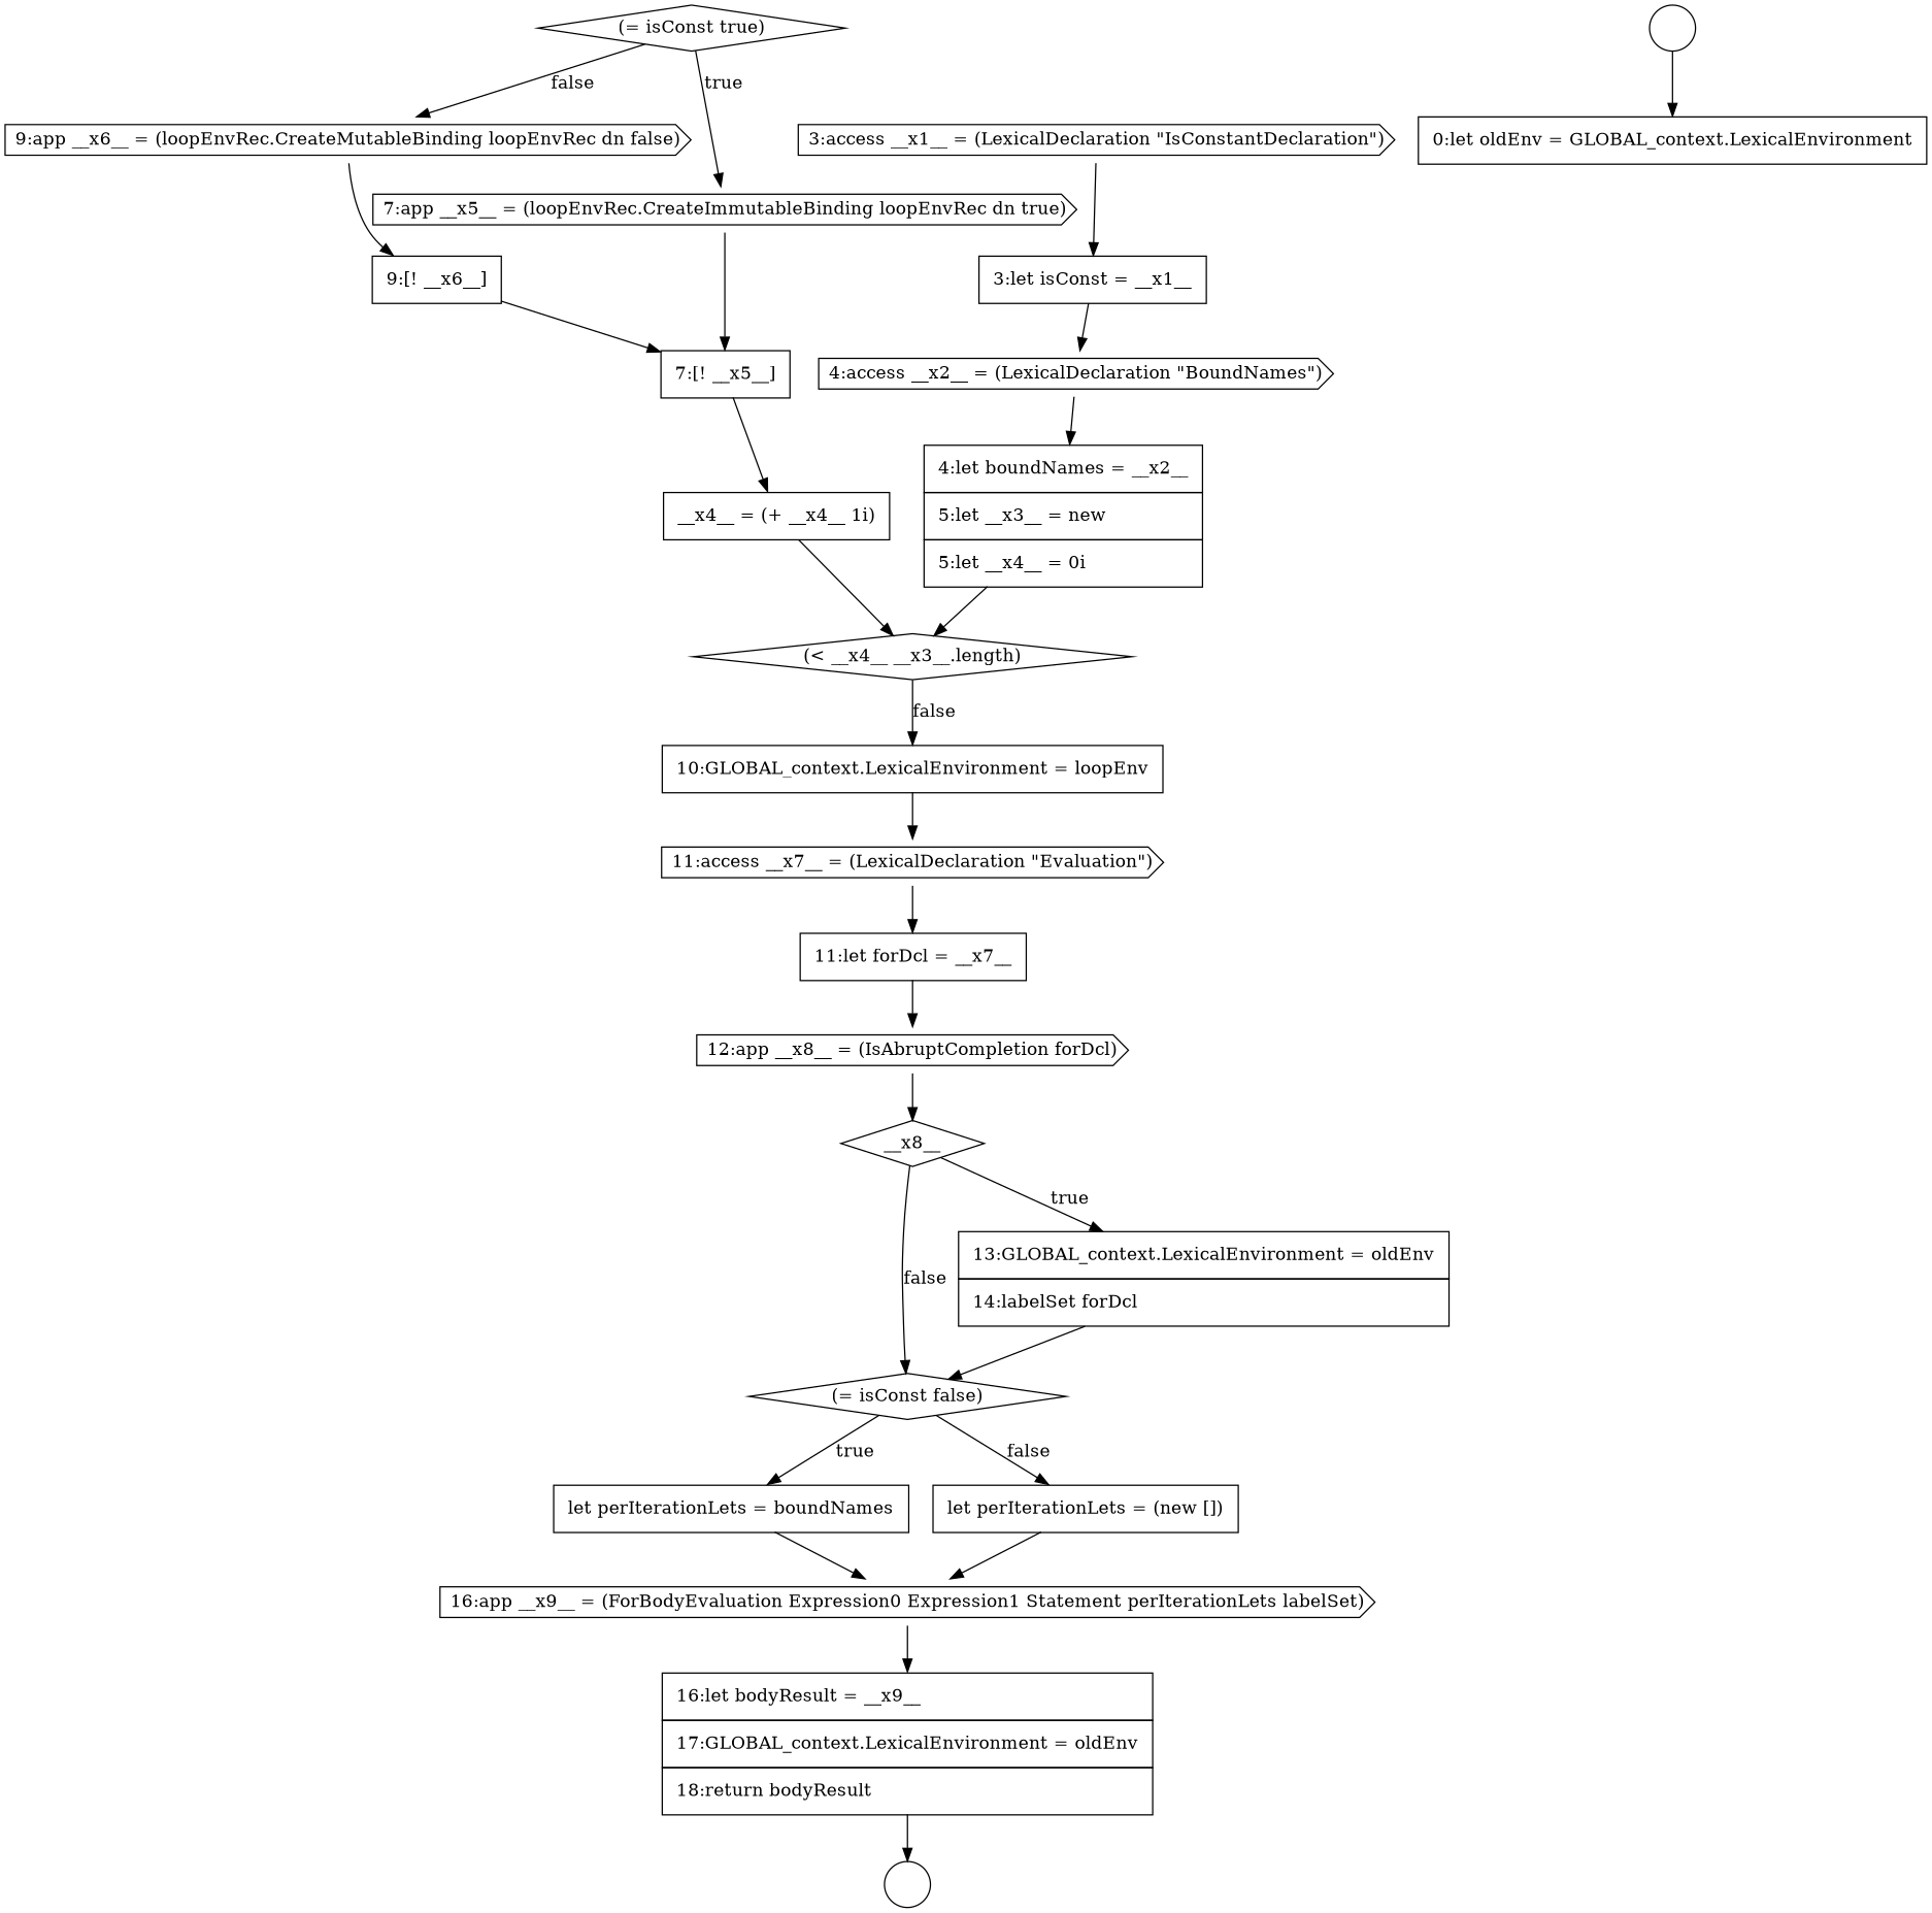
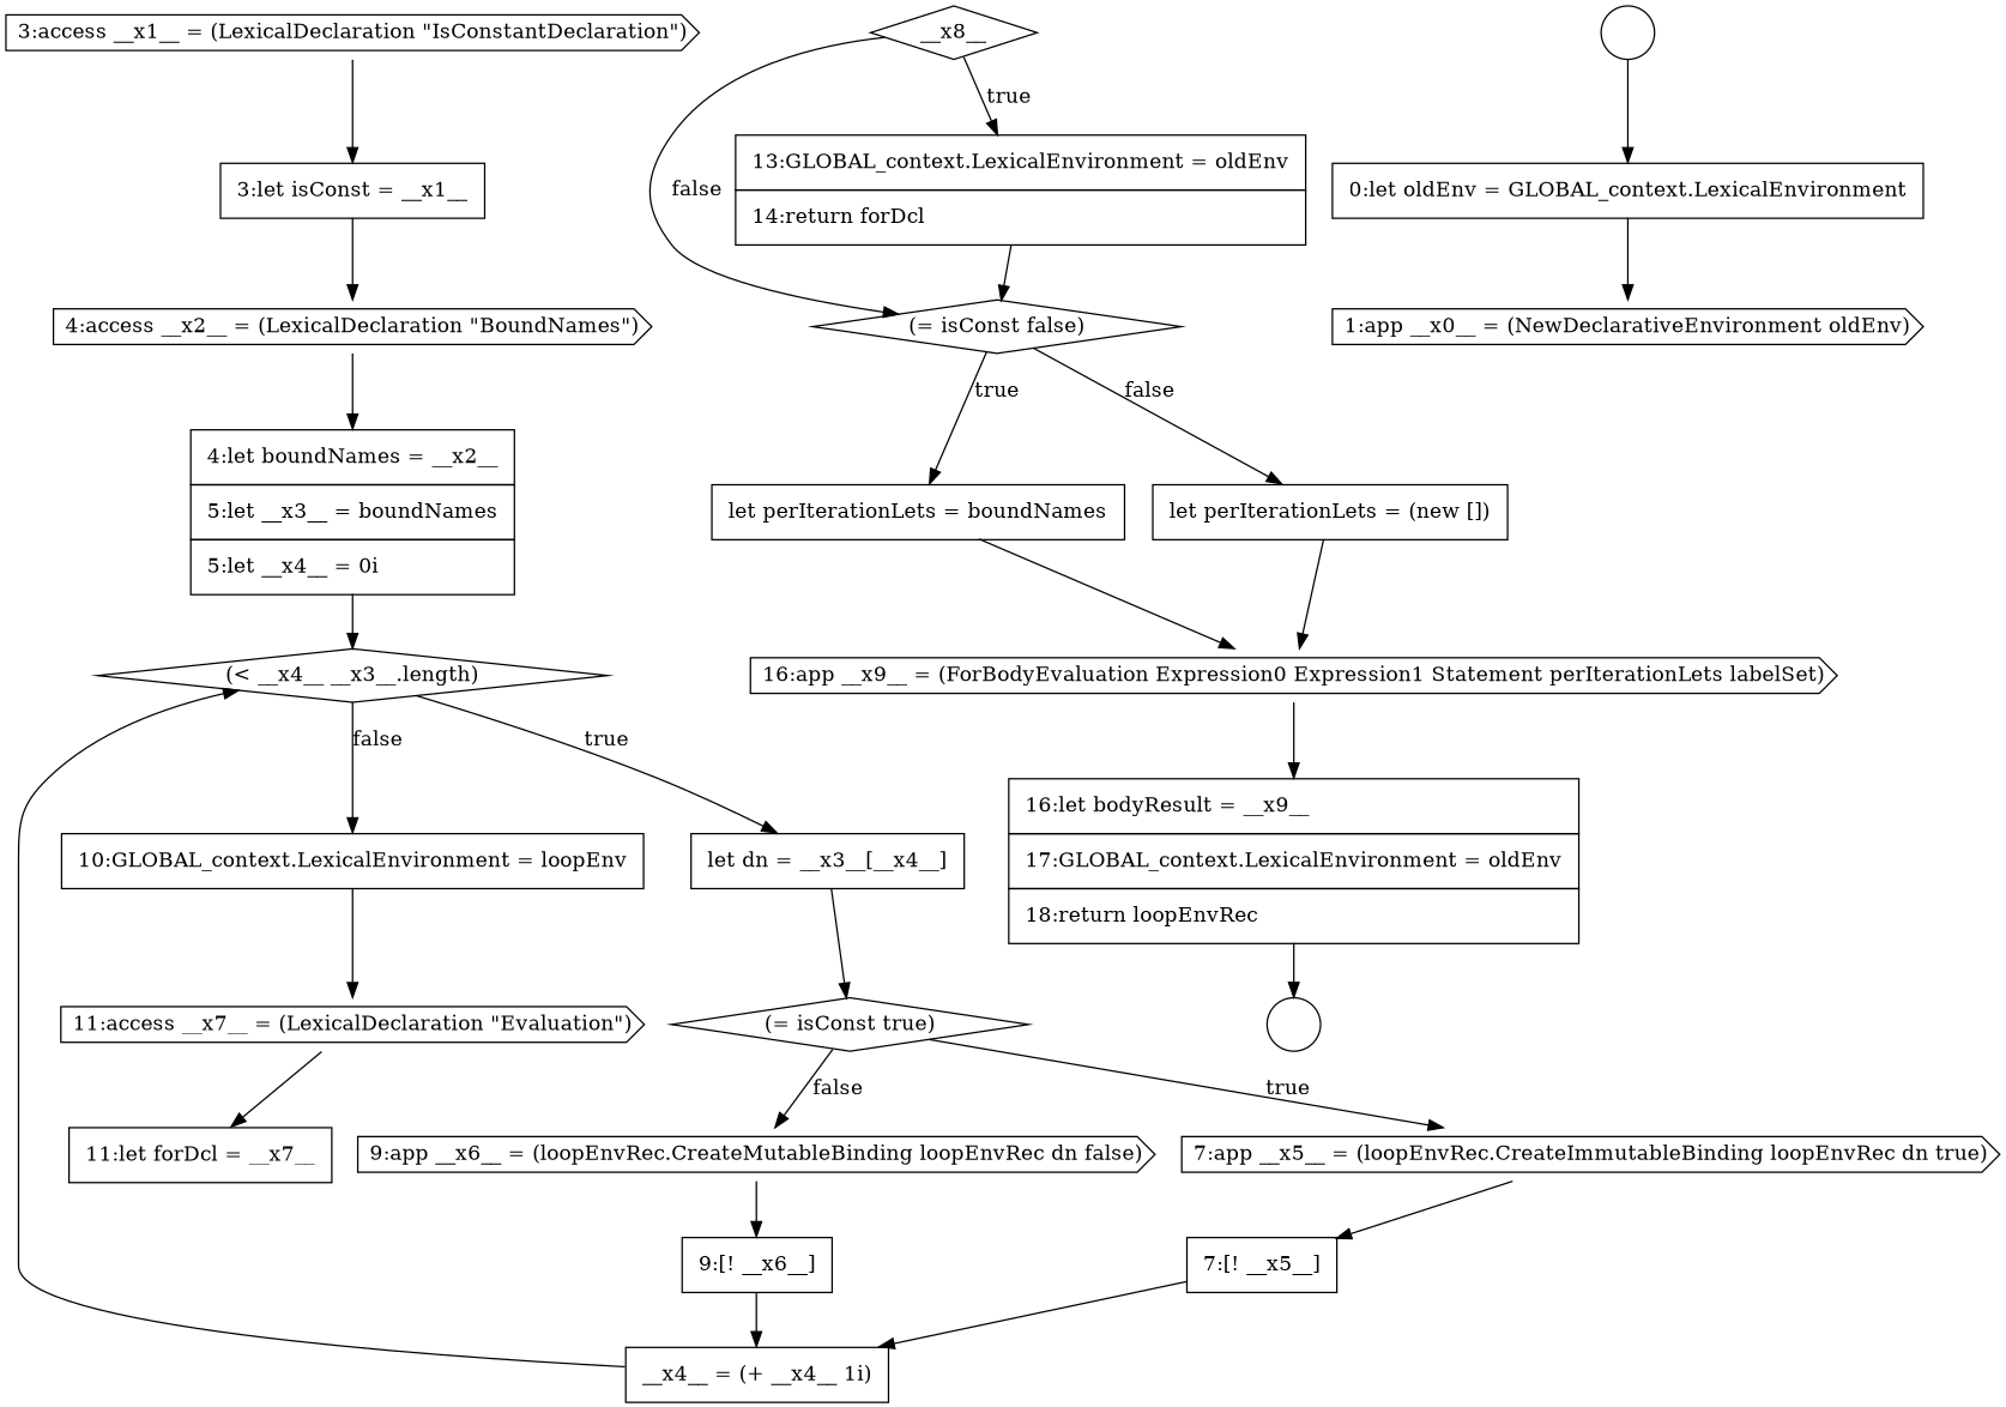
  digraph {
    node [color=black fillcolor=white shape=none style=filled]
    edge [color=black]
    n1 [label=<<font color="black">     <table border="0" cellborder="1" cellspacing="0" cellpadding="10">       <tr><td align="left">11:let forDcl = __x7__</td></tr>     </table>   </font>> margin=0]
-   n2 [label=<<font color="black">12:app __x8__ = (IsAbruptCompletion forDcl)</font>> shape=cds]
    n3 [label=<<font color="black">__x8__</font>> shape=diamond]
    n4 [label=<<font color="black">     <table border="0" cellborder="1" cellspacing="0" cellpadding="10">       <tr><td align="left">0:let oldEnv = GLOBAL_context.LexicalEnvironment</td></tr>     </table>   </font>> margin=0]
+   n5 [label=<<font color="black">1:app __x0__ = (NewDeclarativeEnvironment oldEnv)</font>> shape=cds]
    n6 [label=<<font color="black">9:app __x6__ = (loopEnvRec.CreateMutableBinding loopEnvRec dn false)</font>> shape=cds]
    n7 [label=<<font color="black">     <table border="0" cellborder="1" cellspacing="0" cellpadding="10">       <tr><td align="left">9:[! __x6__]</td></tr>     </table>   </font>> margin=0]
    n8 [label=<<font color="black">     <table border="0" cellborder="1" cellspacing="0" cellpadding="10">       <tr><td align="left">__x4__ = (+ __x4__ 1i)</td></tr>     </table>   </font>> margin=0]
    n9 [label=<<font color="black">(= isConst false)</font>> shape=diamond]
-   n10 [label=<<font color="black">     <table border="0" cellborder="1" cellspacing="0" cellpadding="10">       <tr><td align="left">13:GLOBAL_context.LexicalEnvironment = oldEnv</td></tr>       <tr><td align="left">14:labelSet forDcl</td></tr>     </table>   </font>> margin=0]
+   n10 [label=<<font color="black">     <table border="0" cellborder="1" cellspacing="0" cellpadding="10">       <tr><td align="left">13:GLOBAL_context.LexicalEnvironment = oldEnv</td></tr>       <tr><td align="left">14:return forDcl</td></tr>     </table>   </font>> margin=0]
    n11 [label=<<font color="black">     <table border="0" cellborder="1" cellspacing="0" cellpadding="10">       <tr><td align="left">let perIterationLets = boundNames</td></tr>     </table>   </font>> margin=0]
    n12 [label=<<font color="black">16:app __x9__ = (ForBodyEvaluation Expression0 Expression1 Statement perIterationLets labelSet)</font>> shape=cds]
-   n13 [label=<<font color="black">     <table border="0" cellborder="1" cellspacing="0" cellpadding="10">       <tr><td align="left">16:let bodyResult = __x9__</td></tr>       <tr><td align="left">17:GLOBAL_context.LexicalEnvironment = oldEnv</td></tr>       <tr><td align="left">18:return bodyResult</td></tr>     </table>   </font>> margin=0]
+   n13 [label=<<font color="black">     <table border="0" cellborder="1" cellspacing="0" cellpadding="10">       <tr><td align="left">16:let bodyResult = __x9__</td></tr>       <tr><td align="left">17:GLOBAL_context.LexicalEnvironment = oldEnv</td></tr>       <tr><td align="left">18:return loopEnvRec</td></tr>     </table>   </font>> margin=0]
    n14 [label=" " shape=circle]
    n15 [label=<<font color="black">     <table border="0" cellborder="1" cellspacing="0" cellpadding="10">       <tr><td align="left">let perIterationLets = (new [])</td></tr>     </table>   </font>> margin=0]
    n16 [label=<<font color="black">     <table border="0" cellborder="1" cellspacing="0" cellpadding="10">       <tr><td align="left">3:let isConst = __x1__</td></tr>     </table>   </font>> margin=0]
    n17 [label=<<font color="black">4:access __x2__ = (LexicalDeclaration &quot;BoundNames&quot;)</font>> shape=cds]
-   n18 [label=<<font color="black">     <table border="0" cellborder="1" cellspacing="0" cellpadding="10">       <tr><td align="left">4:let boundNames = __x2__</td></tr>       <tr><td align="left">5:let __x3__ = new</td></tr>       <tr><td align="left">5:let __x4__ = 0i</td></tr>     </table>   </font>> margin=0]
+   n18 [label=<<font color="black">     <table border="0" cellborder="1" cellspacing="0" cellpadding="10">       <tr><td align="left">4:let boundNames = __x2__</td></tr>       <tr><td align="left">5:let __x3__ = boundNames</td></tr>       <tr><td align="left">5:let __x4__ = 0i</td></tr>     </table>   </font>> margin=0]
    n19 [label=<<font color="black">7:app __x5__ = (loopEnvRec.CreateImmutableBinding loopEnvRec dn true)</font>> shape=cds]
    n20 [label=<<font color="black">     <table border="0" cellborder="1" cellspacing="0" cellpadding="10">       <tr><td align="left">7:[! __x5__]</td></tr>     </table>   </font>> margin=0]
    n21 [label=<<font color="black">     <table border="0" cellborder="1" cellspacing="0" cellpadding="10">       <tr><td align="left">10:GLOBAL_context.LexicalEnvironment = loopEnv</td></tr>     </table>   </font>> margin=0]
    n22 [label=<<font color="black">11:access __x7__ = (LexicalDeclaration &quot;Evaluation&quot;)</font>> shape=cds]
    n23 [label=<<font color="black">(&lt; __x4__ __x3__.length)</font>> shape=diamond]
+   n24 [label=<<font color="black">     <table border="0" cellborder="1" cellspacing="0" cellpadding="10">       <tr><td align="left">let dn = __x3__[__x4__]</td></tr>     </table>   </font>> margin=0]
    n25 [label=<<font color="black">3:access __x1__ = (LexicalDeclaration &quot;IsConstantDeclaration&quot;)</font>> shape=cds]
    n26 [label=<<font color="black">(= isConst true)</font>> shape=diamond]
    n27 [label=" " shape=circle]
-   n1 -> n2
-   n2 -> n3
    n3 -> n9 [label=<<font color="black">false</font>>]
    n3 -> n10 [label=<<font color="black">true</font>>]
+   n4 -> n5
    n6 -> n7
-   n7 -> n20
+   n7 -> n8
    n8 -> n23
    n9 -> n11 [label=<<font color="black">true</font>>]
    n9 -> n15 [label=<<font color="black">false</font>>]
    n10 -> n9
    n11 -> n12
    n12 -> n13
    n13 -> n14
    n15 -> n12
    n16 -> n17
    n17 -> n18
    n18 -> n23
    n19 -> n20
    n20 -> n8
    n21 -> n22
    n22 -> n1
    n23 -> n21 [label=<<font color="black">false</font>>]
+   n23 -> n24 [label=<<font color="black">true</font>>]
+   n24 -> n26
    n25 -> n16
    n26 -> n6 [label=<<font color="black">false</font>>]
    n26 -> n19 [label=<<font color="black">true</font>>]
    n27 -> n4
  }
